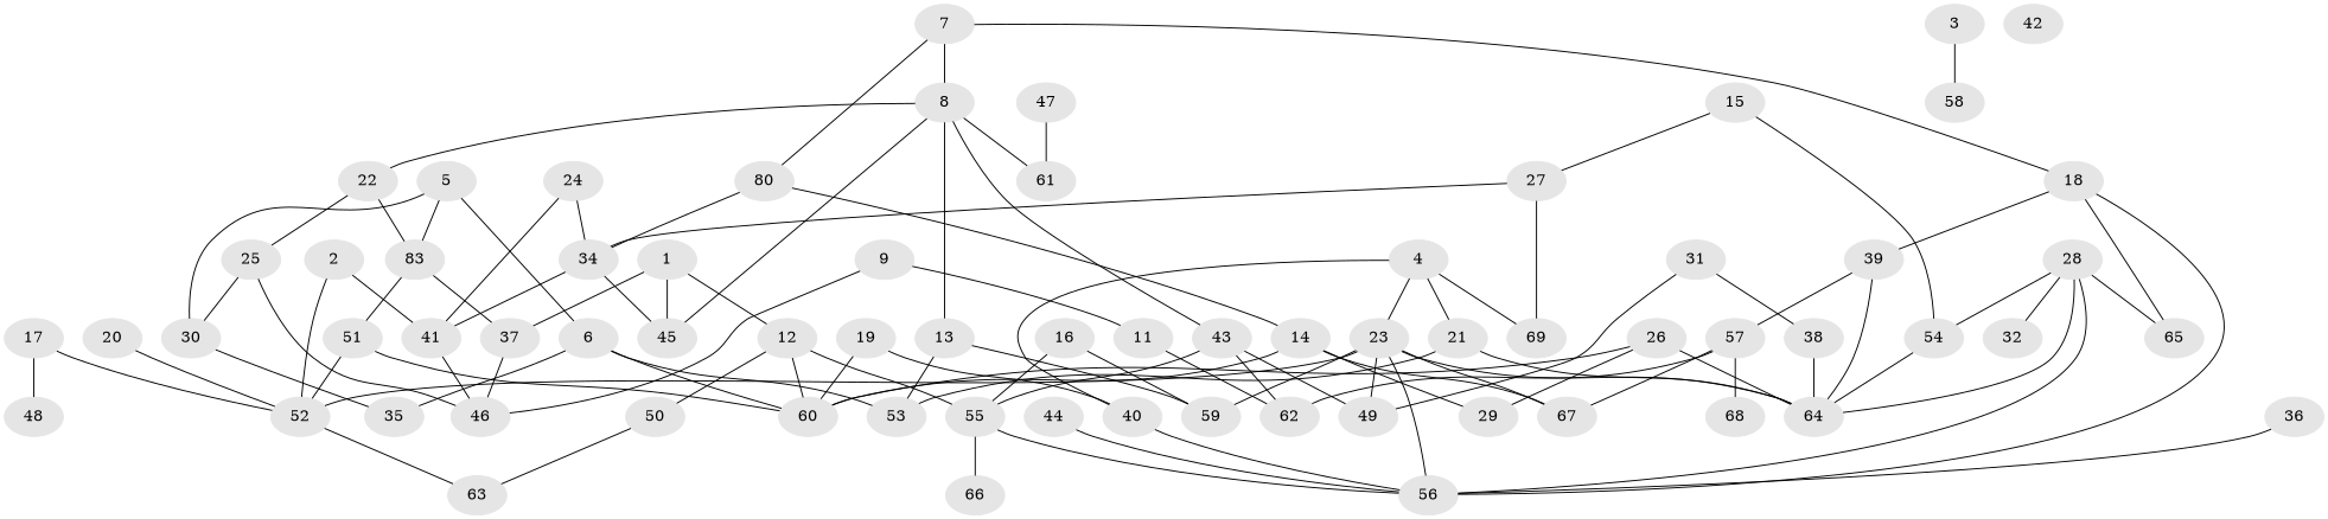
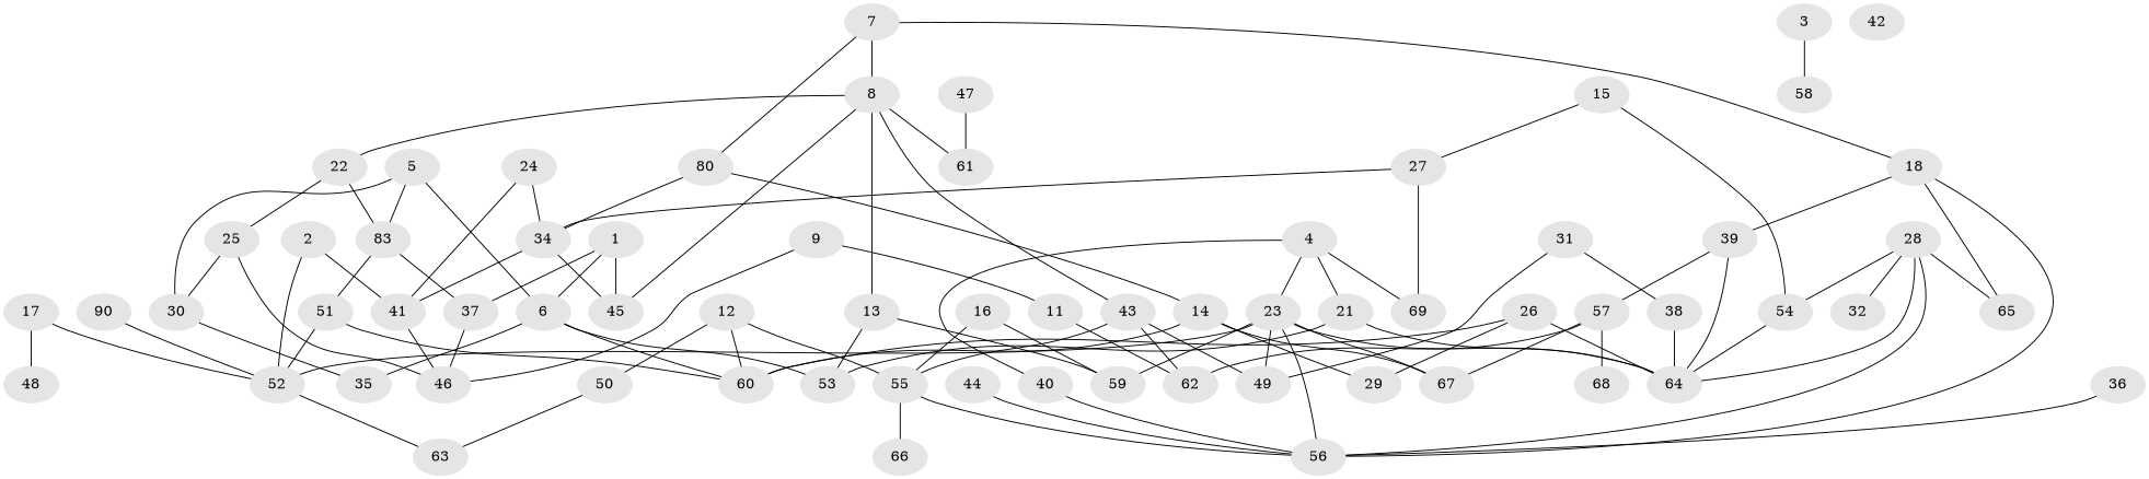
  graph {
    node [color=gray90 style=filled]
    1
    6
    37
    45
    35
    53
    60
    46
    2
    41
    52
    63
    3
    58
    4
    21
    23
    40
    69
    64
    59
    67
    56
    49
    47
    61
    5
    30
    n29 [label=83]
    51
    7
    8
    n33 [label=80]
    18
    13
    22
    43
    14
    34
    39
    65
    25
    62
    55
    9
    11
    29
    12
    50
    66
    15
    27
    54
    16
    17
    48
    57
-   19
-   20
+   20 [label=90]
    24
    26
    28
    32
    31
    38
    36
    68
    42
    44
-   1 -- 12
+   1 -- 6
    1 -- 37
    1 -- 45
    6 -- 35
    6 -- 53
    6 -- 60
    37 -- 46
    2 -- 41
    2 -- 52
    41 -- 46
    52 -- 63
    3 -- 58
    4 -- 21
    4 -- 23
    4 -- 40
    4 -- 69
    21 -- 53
    21 -- 64
    23 -- 52
    23 -- 64
    23 -- 59
    23 -- 67
    23 -- 56
    23 -- 49
    40 -- 56
    47 -- 61
    5 -- 6
    5 -- 30
    5 -- n29
    30 -- 35
    n29 -- 37
    n29 -- 51
    51 -- 60
    51 -- 52
    7 -- 8
    7 -- n33
    7 -- 18
    8 -- 45
    8 -- 61
    8 -- 13
    8 -- 22
    8 -- 43
    n33 -- 14
    n33 -- 34
    18 -- 56
    18 -- 39
    18 -- 65
    13 -- 53
    13 -- 59
    22 -- n29
    22 -- 25
    43 -- 49
    43 -- 62
    43 -- 55
    14 -- 60
    14 -- 67
    14 -- 29
    34 -- 45
    34 -- 41
    39 -- 64
    39 -- 57
    25 -- 46
    25 -- 30
    55 -- 56
    55 -- 66
    9 -- 46
    9 -- 11
    11 -- 62
    12 -- 60
    12 -- 55
    12 -- 50
    50 -- 63
    15 -- 27
    15 -- 54
    27 -- 69
    27 -- 34
    54 -- 64
    16 -- 59
    16 -- 55
    17 -- 52
    17 -- 48
    57 -- 67
    57 -- 62
    57 -- 68
-   19 -- 60
-   19 -- 40
    20 -- 52
    24 -- 41
    24 -- 34
    26 -- 60
    26 -- 64
    26 -- 29
    28 -- 64
    28 -- 56
    28 -- 65
    28 -- 54
    28 -- 32
    31 -- 49
    31 -- 38
    38 -- 64
    36 -- 56
    44 -- 56
  }
